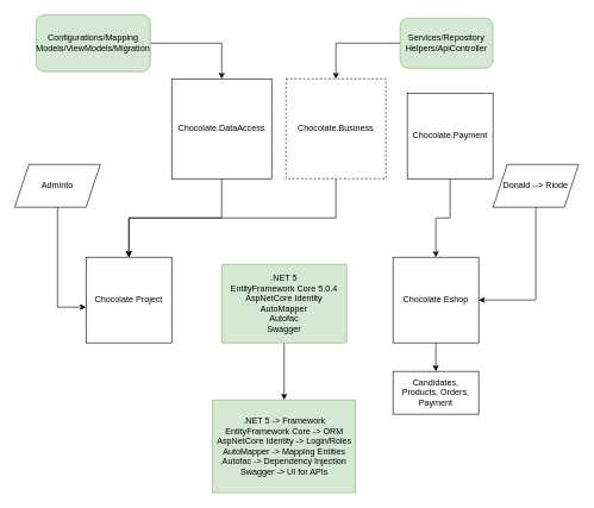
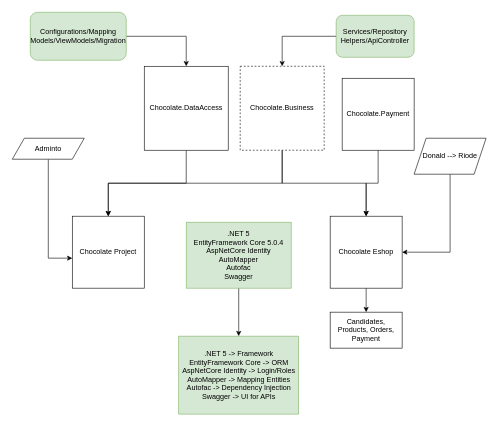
  <mxCell id="0" />
  <mxCell id="1" parent="0" />
  <mxCell id="2" value="Chocolate Project" style="whiteSpace=wrap;html=1;aspect=fixed;" parent="1" vertex="1"><mxGeometry x="120" y="360" width="120" height="120" as="geometry" /></mxCell>
  <mxCell id="3" style="edgeStyle=orthogonalEdgeStyle;rounded=0;orthogonalLoop=1;jettySize=auto;html=1;exitX=0.5;exitY=1;exitDx=0;exitDy=0;entryX=0.5;entryY=0;entryDx=0;entryDy=0;" parent="1" source="4" target="2" edge="1"><mxGeometry relative="1" as="geometry" /></mxCell>
  <mxCell id="4" value="Chocolate.DataAccess" style="whiteSpace=wrap;html=1;aspect=fixed;" parent="1" vertex="1"><mxGeometry x="240" y="110" width="140" height="140" as="geometry" /></mxCell>
+ <mxCell id="5" style="edgeStyle=orthogonalEdgeStyle;rounded=0;orthogonalLoop=1;jettySize=auto;html=1;exitX=0.5;exitY=1;exitDx=0;exitDy=0;entryX=0.5;entryY=0;entryDx=0;entryDy=0;" parent="1" source="7" target="9" edge="1"><mxGeometry relative="1" as="geometry"><mxPoint x="540" y="360" as="targetPoint" /></mxGeometry></mxCell>
  <mxCell id="6" style="edgeStyle=orthogonalEdgeStyle;rounded=0;orthogonalLoop=1;jettySize=auto;html=1;exitX=0.5;exitY=1;exitDx=0;exitDy=0;entryX=0.5;entryY=0;entryDx=0;entryDy=0;" parent="1" source="7" target="2" edge="1"><mxGeometry relative="1" as="geometry" /></mxCell>
  <mxCell id="7" value="Chocolate.Business" style="whiteSpace=wrap;html=1;aspect=fixed;dashed=1;" parent="1" vertex="1"><mxGeometry x="400" y="110" width="140" height="140" as="geometry" /></mxCell>
  <mxCell id="8" style="edgeStyle=orthogonalEdgeStyle;rounded=0;orthogonalLoop=1;jettySize=auto;html=1;exitX=0.5;exitY=1;exitDx=0;exitDy=0;entryX=0.5;entryY=0;entryDx=0;entryDy=0;" parent="1" source="9" target="13" edge="1"><mxGeometry relative="1" as="geometry" /></mxCell>
  <mxCell id="9" value="Chocolate Eshop" style="whiteSpace=wrap;html=1;aspect=fixed;" parent="1" vertex="1"><mxGeometry x="550" y="360" width="120" height="120" as="geometry" /></mxCell>
  <mxCell id="10" value="" style="edgeStyle=orthogonalEdgeStyle;rounded=0;orthogonalLoop=1;jettySize=auto;html=1;" parent="1" source="11" target="12" edge="1"><mxGeometry relative="1" as="geometry" /></mxCell>
  <mxCell id="11" value=".NET 5&lt;br&gt;EntityFramework Core 5.0.4&lt;br&gt;AspNetCore Identity&lt;br&gt;AutoMapper&lt;br&gt;Autofac&lt;br&gt;Swagger" style="rounded=0;whiteSpace=wrap;html=1;fillColor=#d5e8d4;strokeColor=#82b366;" parent="1" vertex="1"><mxGeometry x="310" y="370" width="175" height="110" as="geometry" /></mxCell>
  <mxCell id="12" value=".NET 5 -&amp;gt; Framework&lt;br&gt;EntityFramework Core -&amp;gt; ORM&lt;br&gt;AspNetCore Identity -&amp;gt; Login/Roles&lt;br&gt;AutoMapper -&amp;gt; Mapping Entities&lt;br&gt;Autofac -&amp;gt; Dependency Injection&lt;br&gt;Swagger -&amp;gt; UI for APIs" style="rounded=0;whiteSpace=wrap;html=1;fillColor=#d5e8d4;strokeColor=#82b366;" parent="1" vertex="1"><mxGeometry x="297.5" y="560" width="200" height="130" as="geometry" /></mxCell>
  <mxCell id="13" value="Candidates, Products, Orders, Payment" style="rounded=0;whiteSpace=wrap;html=1;" parent="1" vertex="1"><mxGeometry x="550" y="520" width="120" height="60" as="geometry" /></mxCell>
  <mxCell id="14" style="edgeStyle=orthogonalEdgeStyle;rounded=0;orthogonalLoop=1;jettySize=auto;html=1;exitX=1;exitY=0.5;exitDx=0;exitDy=0;entryX=0.5;entryY=0;entryDx=0;entryDy=0;" parent="1" source="15" target="4" edge="1"><mxGeometry relative="1" as="geometry" /></mxCell>
  <mxCell id="15" value="&lt;span&gt;Configurations/Mapping&lt;br&gt;&lt;/span&gt;Models/ViewModels/Migration&lt;span&gt;&lt;br&gt;&lt;/span&gt;" style="rounded=1;whiteSpace=wrap;html=1;fillColor=#d5e8d4;strokeColor=#82b366;" parent="1" vertex="1"><mxGeometry x="50" y="20" width="160" height="80" as="geometry" /></mxCell>
  <mxCell id="16" style="edgeStyle=orthogonalEdgeStyle;rounded=0;orthogonalLoop=1;jettySize=auto;html=1;exitX=0;exitY=0.5;exitDx=0;exitDy=0;entryX=0.5;entryY=0;entryDx=0;entryDy=0;" parent="1" source="17" target="7" edge="1"><mxGeometry relative="1" as="geometry" /></mxCell>
  <mxCell id="17" value="&lt;span&gt;Services/Repository&lt;br&gt;Helpers/ApiController&lt;br&gt;&lt;/span&gt;" style="rounded=1;whiteSpace=wrap;html=1;fillColor=#d5e8d4;strokeColor=#82b366;" parent="1" vertex="1"><mxGeometry x="560" y="25" width="130" height="70" as="geometry" /></mxCell>
  <mxCell id="18" style="edgeStyle=orthogonalEdgeStyle;rounded=0;orthogonalLoop=1;jettySize=auto;html=1;exitX=0.5;exitY=1;exitDx=0;exitDy=0;entryX=0;entryY=0.583;entryDx=0;entryDy=0;entryPerimeter=0;" parent="1" source="19" target="2" edge="1"><mxGeometry relative="1" as="geometry" /></mxCell>
- <mxCell id="19" value="Adminto" style="shape=parallelogram;perimeter=parallelogramPerimeter;whiteSpace=wrap;html=1;fixedSize=1;" parent="1" vertex="1"><mxGeometry x="20" y="230" width="120" height="60" as="geometry" /></mxCell>
+ <mxCell id="19" value="Adminto" style="shape=parallelogram;perimeter=parallelogramPerimeter;whiteSpace=wrap;html=1;fixedSize=1;" parent="1" vertex="1"><mxGeometry x="20" y="230" width="120" height="35" as="geometry" /></mxCell>
  <mxCell id="20" style="edgeStyle=orthogonalEdgeStyle;rounded=0;orthogonalLoop=1;jettySize=auto;html=1;exitX=0.5;exitY=1;exitDx=0;exitDy=0;entryX=1;entryY=0.5;entryDx=0;entryDy=0;" parent="1" source="21" target="9" edge="1"><mxGeometry relative="1" as="geometry" /></mxCell>
  <mxCell id="21" value="Donald --&amp;gt; Riode" style="shape=parallelogram;perimeter=parallelogramPerimeter;whiteSpace=wrap;html=1;fixedSize=1;" parent="1" vertex="1"><mxGeometry x="690" y="230" width="120" height="60" as="geometry" /></mxCell>
  <mxCell id="22" style="edgeStyle=orthogonalEdgeStyle;rounded=0;orthogonalLoop=1;jettySize=auto;html=1;exitX=0.5;exitY=1;exitDx=0;exitDy=0;" edge="1" parent="1" source="23" target="9"><mxGeometry relative="1" as="geometry" /></mxCell>
  <mxCell id="23" value="Chocolate.Payment" style="whiteSpace=wrap;html=1;aspect=fixed;" vertex="1" parent="1"><mxGeometry x="570" y="130" width="120" height="120" as="geometry" /></mxCell>
